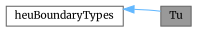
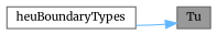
  digraph {
    rankdir=RL
    fontname=Merriweather
    node [fontname=Merriweather fontsize=10 shape=box style=filled]
    n1 [color=gray40 fillcolor=grey60 fontcolor=black height=0.2 label=Tu width=0.4]
    n2 [color=grey40 fillcolor=white height=0.2 label=heuBoundaryTypes width=0.4]
-   n2 -> n1 [color=steelblue1 dir=back fontname=Merriweather fontsize=10 labelfontname=Helvetica labelfontsize=10 style=solid]
+   n1 -> n2 [color=steelblue1 dir=back fontname=Merriweather fontsize=10 labelfontname=Helvetica labelfontsize=10 style=solid]
  }
